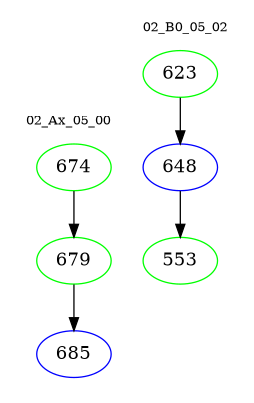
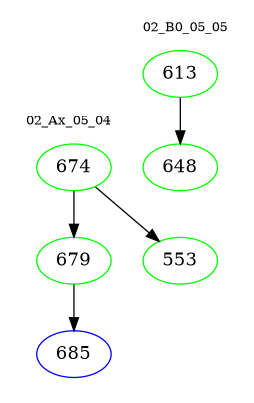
  digraph {
    node [color=green]
    edge [color=black]
    n1 [label=674]
    n2 [label=679]
    n3 [color=blue label=685]
-   n4 [label=623]
-   n5 [color=blue label=648]
+   n4 [label=613]
+   n5 [label=648]
    n6 [label=553]
    subgraph cluster_1 {
      color=white
      fontsize=10
-     label="02_Ax_05_00"
+     label="02_Ax_05_04"
      n1
      n2
      n3
    }
    subgraph cluster_2 {
      color=white
      fontsize=10
-     label="02_B0_05_02"
+     label="02_B0_05_05"
      n4
      n5
      n6
    }
    n1 -> n2
    n2 -> n3
    n4 -> n5
-   n5 -> n6
+   n1 -> n6
  }
